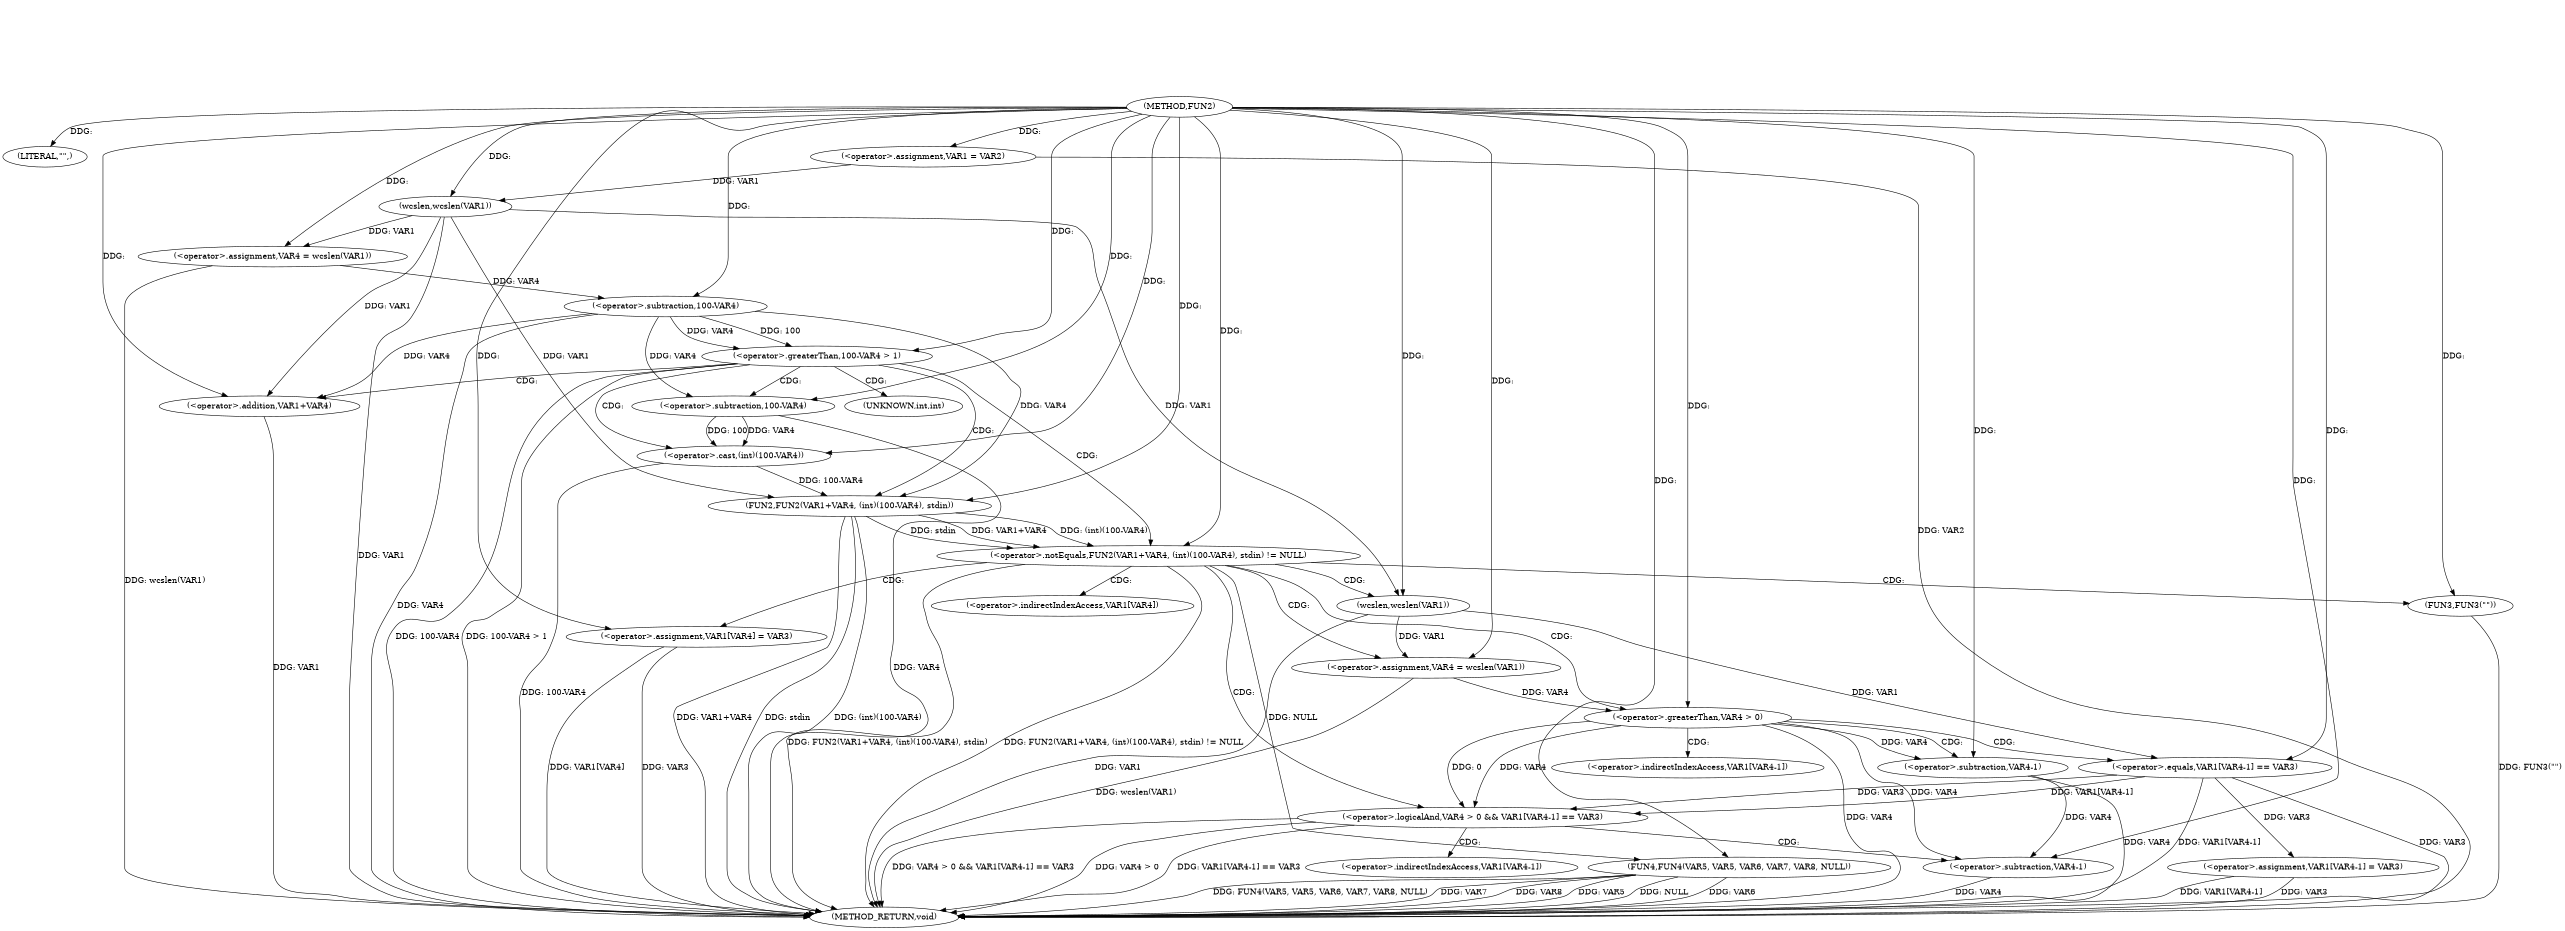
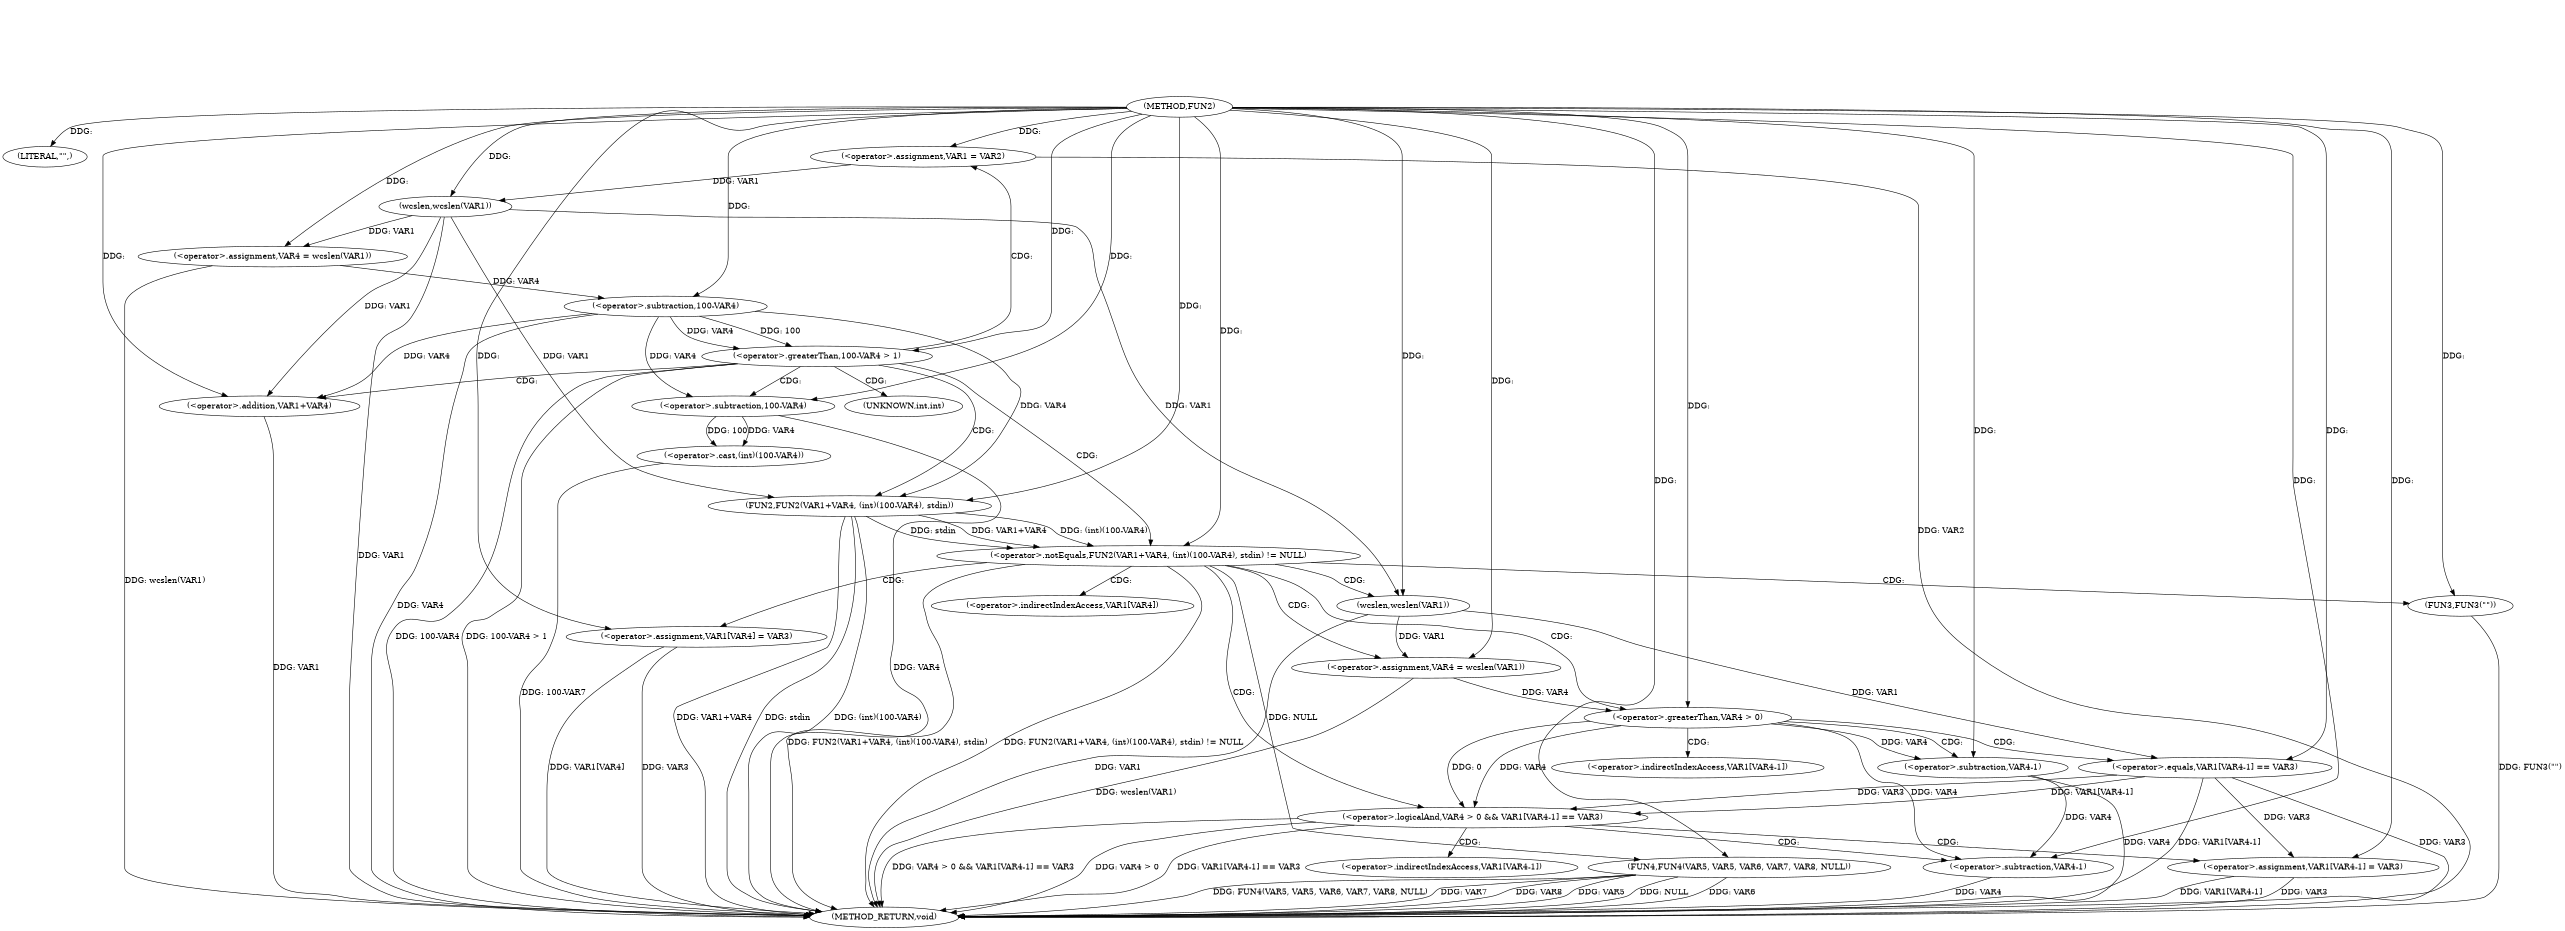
  digraph {
    n1 [label="(METHOD,FUN2)"]
    n2 [label="(LITERAL,\"\",)"]
    n3 [label="(<operator>.assignment,VAR1 = VAR2)"]
    n4 [label="(<operator>.assignment,VAR4 = wcslen(VAR1))"]
    n5 [label="(wcslen,wcslen(VAR1))"]
    n6 [label="(<operator>.greaterThan,100-VAR4 > 1)"]
    n7 [label="(<operator>.subtraction,100-VAR4)"]
    n8 [label="(<operator>.notEquals,FUN2(VAR1+VAR4, (int)(100-VAR4), stdin) != NULL)"]
    n9 [label="(FUN2,FUN2(VAR1+VAR4, (int)(100-VAR4), stdin))"]
    n10 [label="(<operator>.addition,VAR1+VAR4)"]
    n11 [label="(<operator>.subtraction,100-VAR4)"]
    n12 [label="(<operator>.assignment,VAR4 = wcslen(VAR1))"]
    n13 [label="(wcslen,wcslen(VAR1))"]
    n14 [label="(<operator>.greaterThan,VAR4 > 0)"]
    n15 [label="(<operator>.equals,VAR1[VAR4-1] == VAR3)"]
    n16 [label="(<operator>.subtraction,VAR4-1)"]
    n17 [label="(<operator>.assignment,VAR1[VAR4-1] = VAR3)"]
    n18 [label="(<operator>.subtraction,VAR4-1)"]
    n19 [label="(FUN3,FUN3(\"\"))"]
    n20 [label="(<operator>.assignment,VAR1[VAR4] = VAR3)"]
    n21 [label="(FUN4,FUN4(VAR5, VAR5, VAR6, VAR7, VAR8, NULL))"]
    n22 [label="(METHOD_RETURN,void)"]
    n23 [label="(<operator>.cast,(int)(100-VAR4))"]
    n24 [label="(UNKNOWN,int,int)"]
    n25 [label="(<operator>.logicalAnd,VAR4 > 0 && VAR1[VAR4-1] == VAR3)"]
    n26 [label="(<operator>.indirectIndexAccess,VAR1[VAR4])"]
    n27 [label="(<operator>.indirectIndexAccess,VAR1[VAR4-1])"]
    n28 [label="(<operator>.indirectIndexAccess,VAR1[VAR4-1])"]
    n1 -> n2 [label="DDG: "]
    n1 -> n3 [label="DDG: "]
    n1 -> n4 [label="DDG: "]
    n1 -> n5 [label="DDG: "]
    n1 -> n6 [label="DDG: "]
    n1 -> n7 [label="DDG: "]
    n1 -> n8 [label="DDG: "]
    n1 -> n9 [label="DDG: "]
    n1 -> n10 [label="DDG: "]
    n1 -> n11 [label="DDG: "]
    n1 -> n12 [label="DDG: "]
    n1 -> n13 [label="DDG: "]
    n1 -> n14 [label="DDG: "]
    n1 -> n15 [label="DDG: "]
    n1 -> n16 [label="DDG: "]
-   n1 -> n23 [label="DDG: "]
+   n1 -> n17 [label="DDG: "]
    n1 -> n18 [label="DDG: "]
    n1 -> n19 [label="DDG: "]
    n1 -> n20 [label="DDG: "]
    n1 -> n21 [label="DDG: "]
    n3 -> n5 [label="DDG: VAR1"]
    n3 -> n22 [label="DDG: VAR2"]
    n4 -> n7 [label="DDG: VAR4"]
    n4 -> n22 [label="DDG: wcslen(VAR1)"]
    n5 -> n4 [label="DDG: VAR1"]
    n5 -> n9 [label="DDG: VAR1"]
    n5 -> n10 [label="DDG: VAR1"]
    n5 -> n13 [label="DDG: VAR1"]
    n5 -> n22 [label="DDG: VAR1"]
    n6 -> n8 [label="CDG: "]
    n6 -> n9 [label="CDG: "]
    n6 -> n10 [label="CDG: "]
    n6 -> n11 [label="CDG: "]
    n6 -> n22 [label="DDG: 100-VAR4 > 1"]
    n6 -> n22 [label="DDG: 100-VAR4"]
-   n6 -> n23 [label="CDG: "]
+   n6 -> n3 [label="CDG: "]
    n6 -> n24 [label="CDG: "]
    n7 -> n6 [label="DDG: 100"]
    n7 -> n6 [label="DDG: VAR4"]
    n7 -> n9 [label="DDG: VAR4"]
    n7 -> n10 [label="DDG: VAR4"]
    n7 -> n11 [label="DDG: VAR4"]
    n7 -> n22 [label="DDG: VAR4"]
    n8 -> n12 [label="CDG: "]
    n8 -> n13 [label="CDG: "]
    n8 -> n14 [label="CDG: "]
    n8 -> n19 [label="CDG: "]
    n8 -> n20 [label="CDG: "]
    n8 -> n21 [label="DDG: NULL"]
    n8 -> n22 [label="DDG: FUN2(VAR1+VAR4, (int)(100-VAR4), stdin) != NULL"]
    n8 -> n22 [label="DDG: FUN2(VAR1+VAR4, (int)(100-VAR4), stdin)"]
    n8 -> n25 [label="CDG: "]
    n8 -> n26 [label="CDG: "]
    n9 -> n8 [label="DDG: VAR1+VAR4"]
    n9 -> n8 [label="DDG: (int)(100-VAR4)"]
    n9 -> n8 [label="DDG: stdin"]
    n9 -> n22 [label="DDG: (int)(100-VAR4)"]
    n9 -> n22 [label="DDG: VAR1+VAR4"]
    n9 -> n22 [label="DDG: stdin"]
    n10 -> n22 [label="DDG: VAR1"]
    n11 -> n22 [label="DDG: VAR4"]
    n11 -> n23 [label="DDG: 100"]
    n11 -> n23 [label="DDG: VAR4"]
    n12 -> n14 [label="DDG: VAR4"]
    n12 -> n22 [label="DDG: wcslen(VAR1)"]
    n13 -> n12 [label="DDG: VAR1"]
    n13 -> n15 [label="DDG: VAR1"]
    n13 -> n22 [label="DDG: VAR1"]
    n14 -> n15 [label="CDG: "]
    n14 -> n16 [label="DDG: VAR4"]
    n14 -> n16 [label="CDG: "]
    n14 -> n18 [label="DDG: VAR4"]
-   n14 -> n22 [label="DDG: VAR4"]
    n14 -> n25 [label="DDG: VAR4"]
    n14 -> n25 [label="DDG: 0"]
    n14 -> n27 [label="CDG: "]
    n15 -> n17 [label="DDG: VAR3"]
    n15 -> n22 [label="DDG: VAR3"]
    n15 -> n22 [label="DDG: VAR1[VAR4-1]"]
    n15 -> n25 [label="DDG: VAR1[VAR4-1]"]
    n15 -> n25 [label="DDG: VAR3"]
    n16 -> n18 [label="DDG: VAR4"]
    n16 -> n22 [label="DDG: VAR4"]
    n17 -> n22 [label="DDG: VAR3"]
    n17 -> n22 [label="DDG: VAR1[VAR4-1]"]
    n18 -> n22 [label="DDG: VAR4"]
    n19 -> n22 [label="DDG: FUN3(\"\")"]
    n20 -> n22 [label="DDG: VAR3"]
    n20 -> n22 [label="DDG: VAR1[VAR4]"]
    n21 -> n22 [label="DDG: VAR8"]
    n21 -> n22 [label="DDG: VAR5"]
    n21 -> n22 [label="DDG: NULL"]
    n21 -> n22 [label="DDG: VAR6"]
    n21 -> n22 [label="DDG: FUN4(VAR5, VAR5, VAR6, VAR7, VAR8, NULL)"]
    n21 -> n22 [label="DDG: VAR7"]
-   n23 -> n9 [label="DDG: 100-VAR4"]
-   n23 -> n22 [label="DDG: 100-VAR4"]
+   n23 -> n22 [label="DDG: 100-VAR7"]
+   n25 -> n17 [label="CDG: "]
    n25 -> n18 [label="CDG: "]
    n25 -> n22 [label="DDG: VAR4 > 0 && VAR1[VAR4-1] == VAR3"]
    n25 -> n22 [label="DDG: VAR4 > 0"]
    n25 -> n22 [label="DDG: VAR1[VAR4-1] == VAR3"]
    n25 -> n28 [label="CDG: "]
  }
